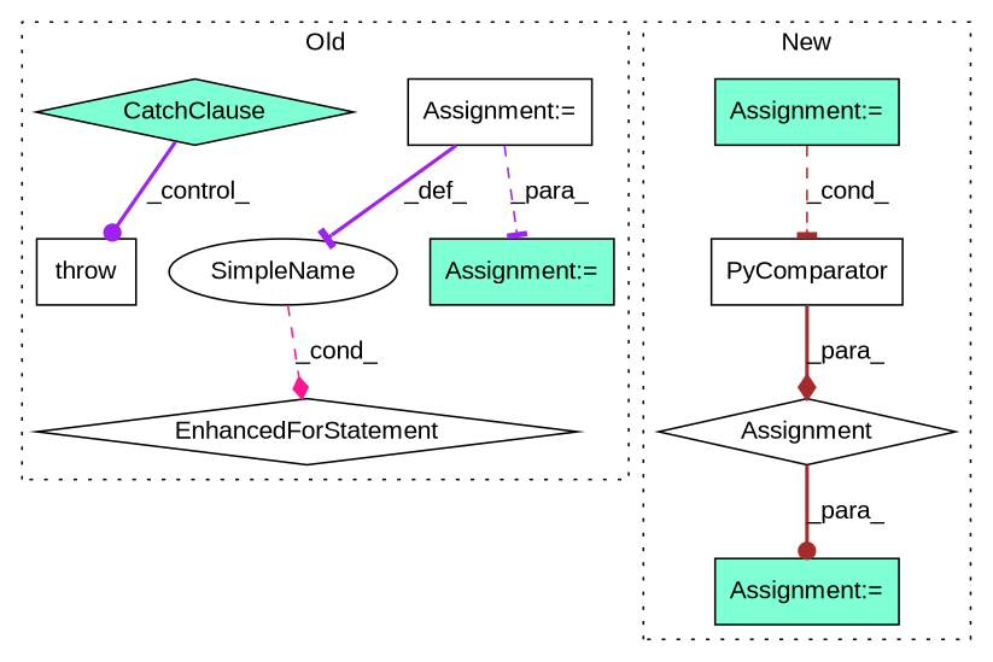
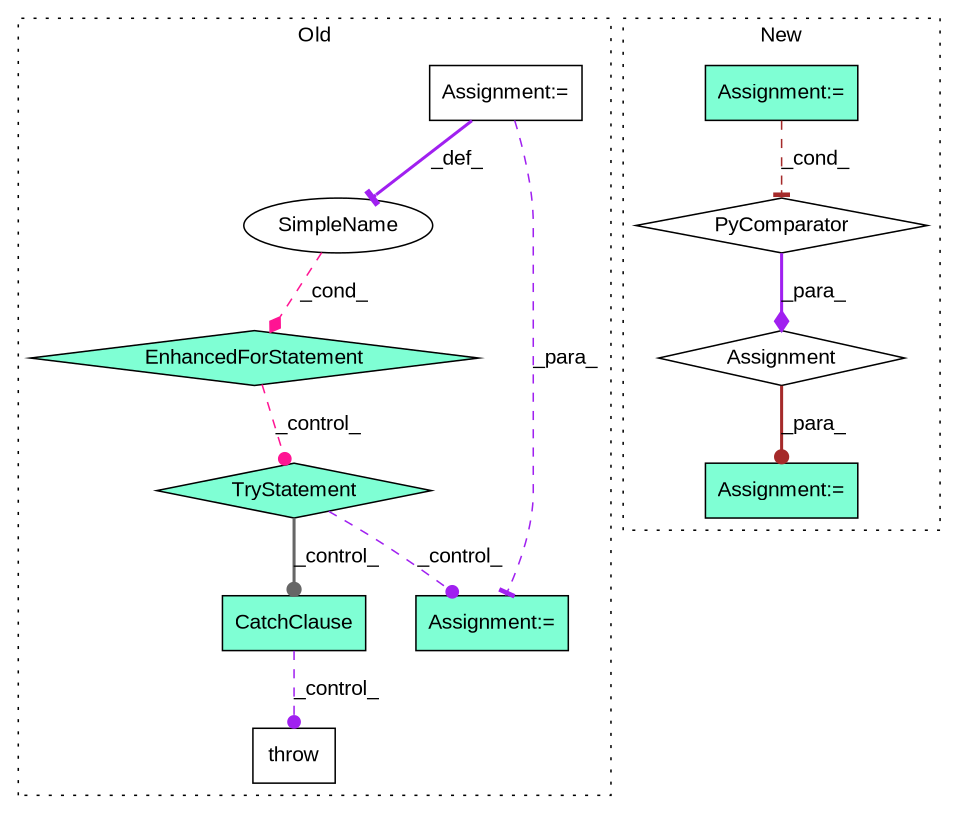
  digraph {
    fontname="Liberation Sans"
    node [a=7 fillcolor=white fontname="Liberation Sans" l="57,2" s="6499,6586" shape=box style=filled]
    edge [arrowhead=dot color=purple fontname="Liberation Sans" style=dashed]
    n1 [a=53 l=6 label=throw s=7397]
    n2 [label="Assignment:="]
-   n3 [a=70 label=EnhancedForStatement shape=diamond]
-   n4 [a=12 fillcolor=aquamarine l="15,2" label=CatchClause s="6999,7037" shape=diamond]
+   n3 [a=70 fillcolor=aquamarine label=EnhancedForStatement shape=diamond]
+   n4 [a=12 fillcolor=aquamarine l="15,2" label=CatchClause s="6999,7037"]
    n5 [a=42 l=1 label=SimpleName s=6560 shape=ellipse]
+   n6 [a=54 fillcolor=aquamarine l=4 label=TryStatement s=6843 shape=diamond]
    n7 [fillcolor=aquamarine l=1 label="Assignment:=" s=6982]
    n8 [a=109 l=149 label=Assignment s=7108 shape=diamond]
-   n9 [a=113 l=51 label=PyComparator s=7198]
+   n9 [a=113 l=51 label=PyComparator s=7198 shape=diamond]
    n10 [fillcolor=aquamarine l=51 label="Assignment:=" s=7198]
    n11 [fillcolor=aquamarine l="75,2" label="Assignment:=" s="8067,8182"]
    subgraph cluster_1 {
      label=Old
      style=dotted
      n1
      n2
      n3
      n4
      n5
+     n6
      n7
    }
    subgraph cluster_2 {
      label=New
      style=dotted
      n8
      n9
      n10
      n11
    }
    n2 -> n5 [arrowhead=tee label=_def_ style=bold]
    n2 -> n7 [arrowhead=tee label=_para_]
-   n4 -> n1 [label=_control_ style=bold]
+   n3 -> n6 [color=deeppink label=_control_]
+   n4 -> n1 [label=_control_]
    n5 -> n3 [arrowhead=diamond color=deeppink label=_cond_]
+   n6 -> n4 [color=gray40 label=_control_ style=bold]
+   n6 -> n7 [label=_control_]
    n8 -> n11 [color=brown label=_para_ style=bold]
-   n9 -> n8 [arrowhead=diamond color=brown label=_para_ style=bold]
+   n9 -> n8 [arrowhead=diamond label=_para_ style=bold]
    n10 -> n9 [arrowhead=tee color=brown label=_cond_]
  }
